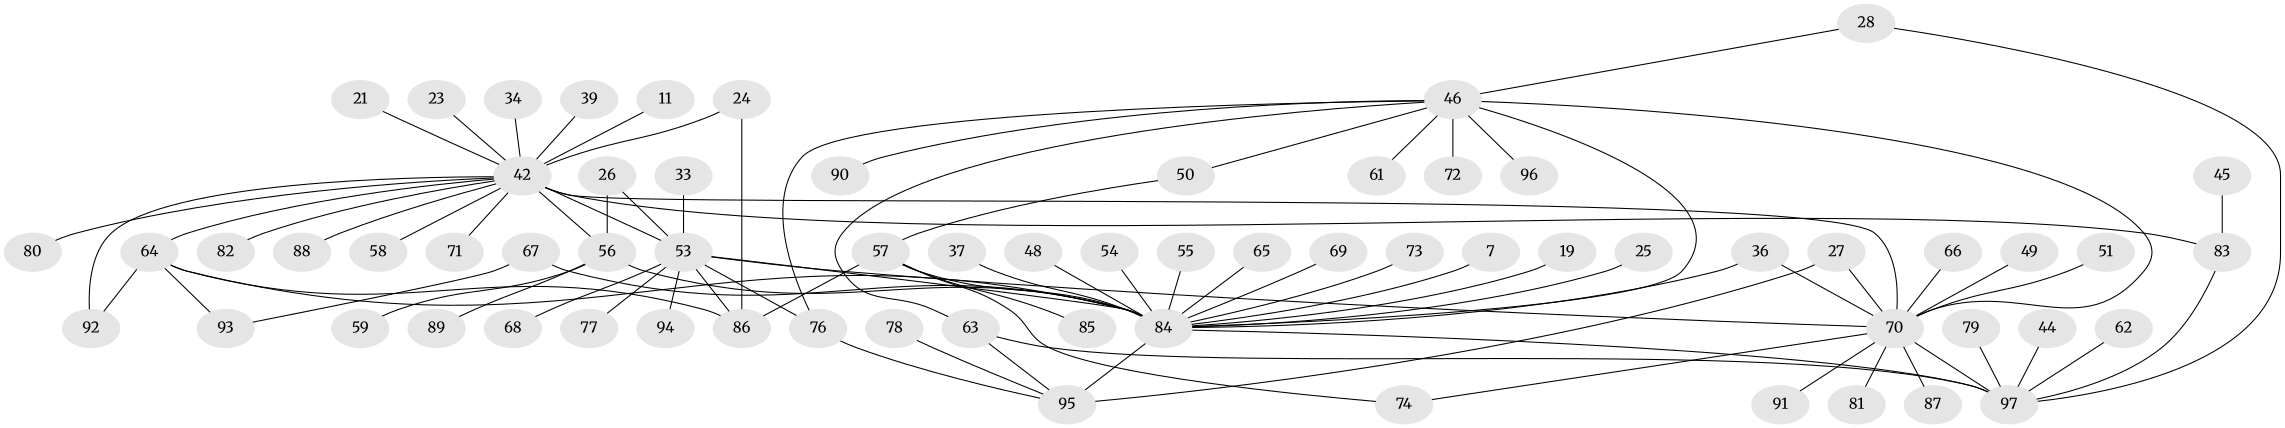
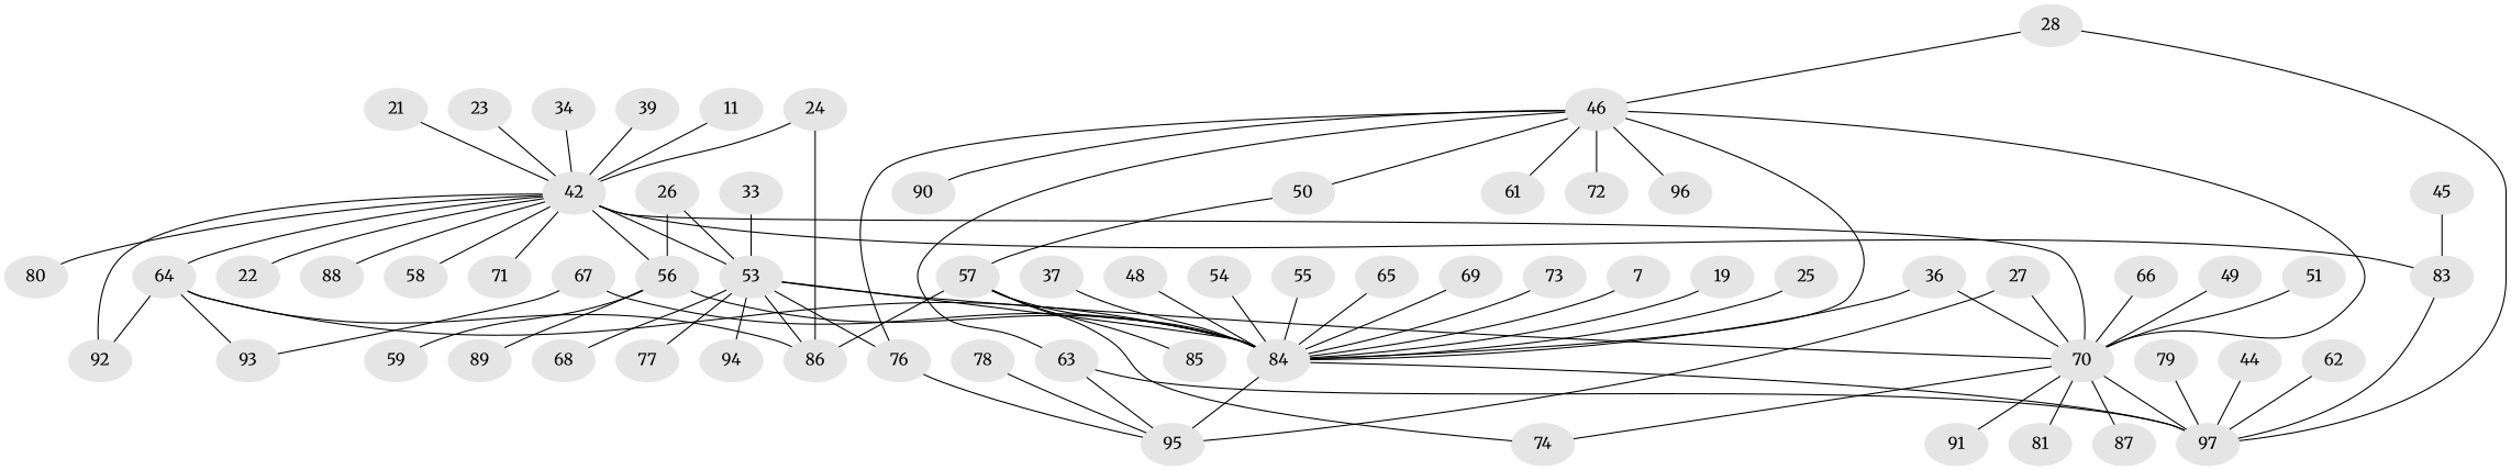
  graph {
    fontname=Merriweather
    node [color=gray90 fontname=Merriweather style=filled]
    edge [fontname=Merriweather]
    84 [super="+35+2"]
    95 [super="+29"]
    97 [super="+17+75"]
    7
    42 [super="+8+3+9"]
    53 [super="+4+52"]
    56 [super="+32"]
    70 [super="+20+15"]
    58
    64 [super="+43"]
    71
    80
-   82
+   82 [label=22]
    83 [super="+22"]
    88
    92
    11
    19
    21
    23
    24 [super="+18"]
    86 [super="+6+10"]
    25
    76
    68
    77
    94
    26
    59
    89
    74
    81
    87
    91
    27
    46 [super="+40"]
    90 [super="+41"]
    50
    61
    63 [super="+47"]
    72
    96
    28
    33
    34
    36
    37
    39
    93
    44
    45
    57 [super="+16"]
    48
    49
    85
    51
    54
    55
    62
    65
    66
    67 [super="+12"]
    69
    73
    78
    79
    84 -- 95 [weight=2]
    84 -- 97 [weight=2]
    7 -- 84
    42 -- 53 [weight=2]
    42 -- 56 [weight=3]
    42 -- 70
    42 -- 58
    42 -- 64
    42 -- 71
    42 -- 80
    42 -- 82
    42 -- 83 [weight=2]
    42 -- 88
    42 -- 92 [weight=2]
    53 -- 84 [weight=3]
    53 -- 70 [weight=2]
    53 -- 86 [weight=3]
    53 -- 76
    53 -- 68
    53 -- 77
    53 -- 94
    56 -- 84 [weight=2]
    56 -- 59
    56 -- 89
    70 -- 97
    70 -- 74
    70 -- 81
    70 -- 87
    70 -- 91
    64 -- 84
    64 -- 92
    64 -- 86
    64 -- 93
    83 -- 97
    11 -- 42
    19 -- 84
    21 -- 42
    23 -- 42
    24 -- 42
    24 -- 86
    25 -- 84
    76 -- 95
    26 -- 53 [weight=3]
    26 -- 56
    27 -- 95
    27 -- 70
    46 -- 84
    46 -- 70 [weight=2]
    46 -- 76
    46 -- 90
    46 -- 50
    46 -- 61
    46 -- 63
    46 -- 72
    46 -- 96
    50 -- 57
    63 -- 95
    63 -- 97
    28 -- 97
    28 -- 46
    33 -- 53
    34 -- 42
    36 -- 84
    36 -- 70
    37 -- 84
    39 -- 42
    44 -- 97
    45 -- 83
    57 -- 84
    57 -- 86
    57 -- 74
    57 -- 85
    48 -- 84
    49 -- 70
    51 -- 70
    54 -- 84
    55 -- 84
    62 -- 97
    65 -- 84
    66 -- 70
    67 -- 84
    67 -- 93
    69 -- 84
    73 -- 84
    78 -- 95
    79 -- 97
  }
